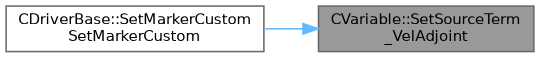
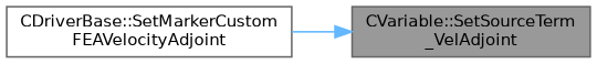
  digraph {
    rankdir=RL
    node [fontname=Helvetica fontsize=10 shape=box style=filled]
    n1 [color=gray40 fillcolor=grey60 fontcolor=black height=0.2 label="CVariable::SetSourceTerm\l_VelAdjoint" width=0.4]
-   n2 [color=grey40 fillcolor=white height=0.2 label="CDriverBase::SetMarkerCustom\lSetMarkerCustom" width=0.4]
+   n2 [color=grey40 fillcolor=white height=0.2 label="CDriverBase::SetMarkerCustom\lFEAVelocityAdjoint" width=0.4]
    n1 -> n2 [color=steelblue1 dir=back fontname=Helvetica fontsize=10 labelfontname=Helvetica labelfontsize=10 style=solid]
  }
